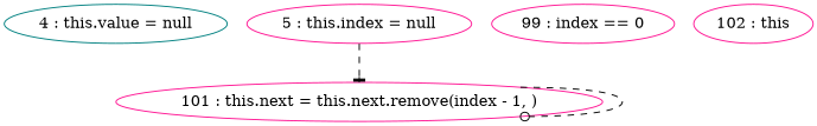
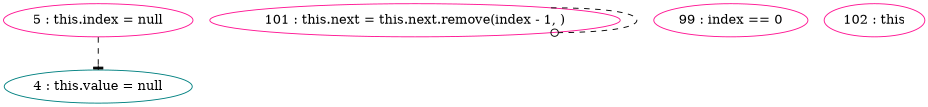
  digraph {
    node [color=deeppink]
    edge [style=dashed]
    "4 : this.value = null" [color=teal]
    n2 [label="5 : this.index = null"]
    "101 : this.next = this.next.remove(index - 1, )"
    "99 : index == 0"
    "102 : this"
-   n2 -> "101 : this.next = this.next.remove(index - 1, )" [arrowhead=tee]
+   n2 -> "4 : this.value = null" [arrowhead=tee]
    "101 : this.next = this.next.remove(index - 1, )" -> "101 : this.next = this.next.remove(index - 1, )" [arrowhead=odot]
  }
